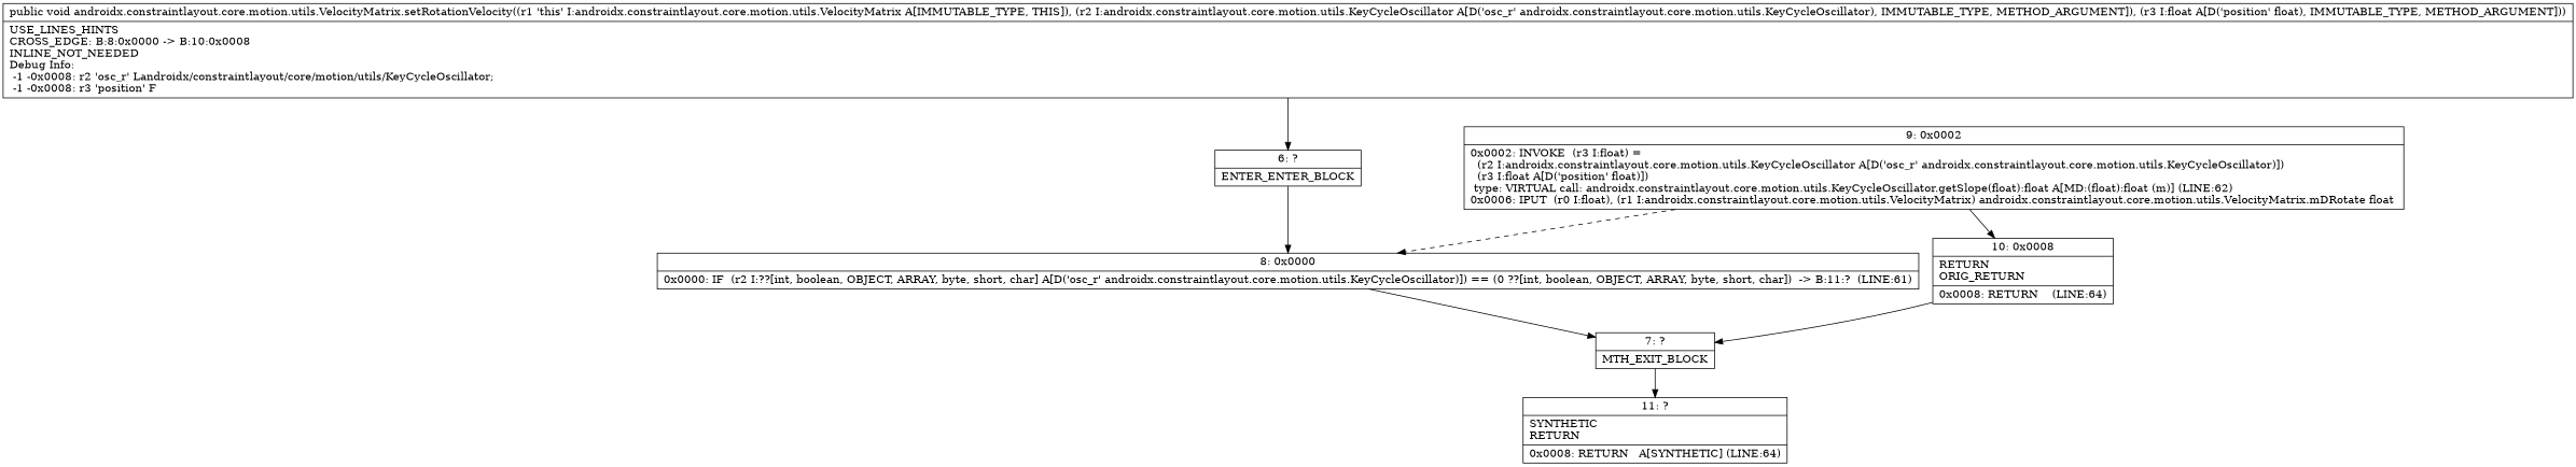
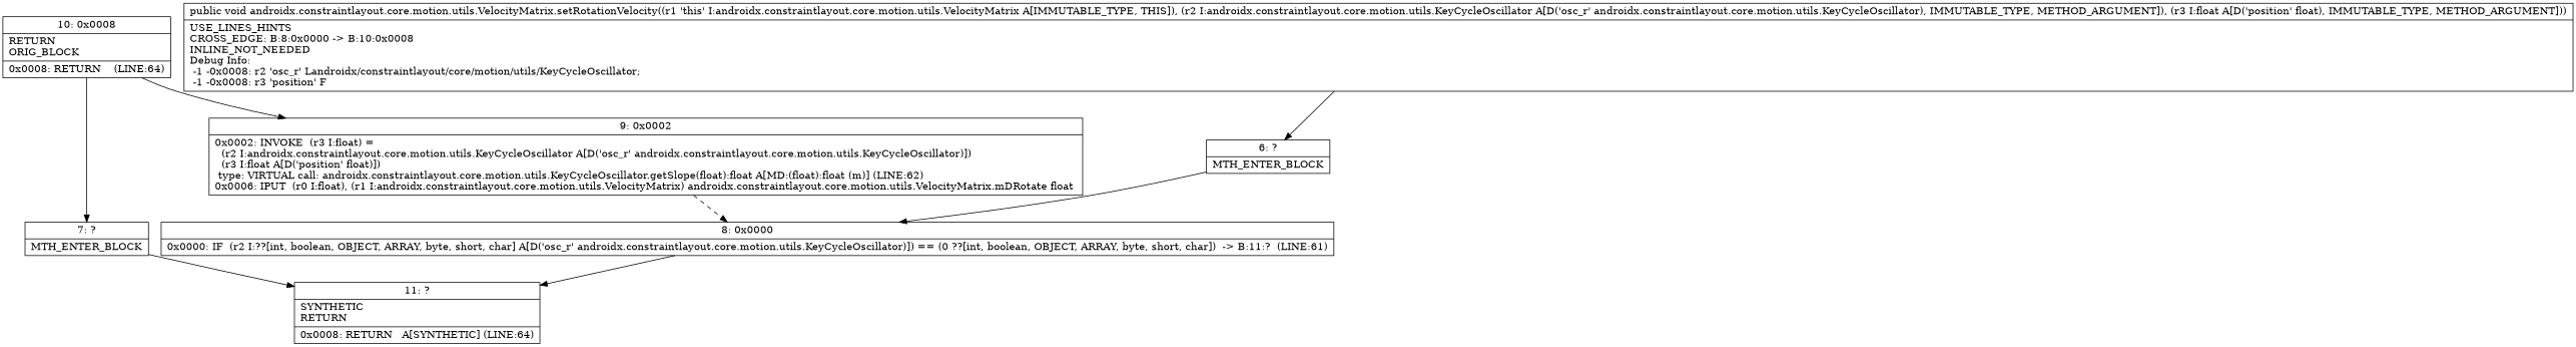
  digraph {
    node [shape=record]
-   n1 [label="{6\:\ ?|ENTER_ENTER_BLOCK\l}"]
+   n1 [label="{6\:\ ?|MTH_ENTER_BLOCK\l}"]
    n2 [label="{8\:\ 0x0000|0x0000: IF  (r2 I:??[int, boolean, OBJECT, ARRAY, byte, short, char] A[D('osc_r' androidx.constraintlayout.core.motion.utils.KeyCycleOscillator)]) == (0 ??[int, boolean, OBJECT, ARRAY, byte, short, char])  \-\> B:11:?  (LINE:61)\l}"]
    n3 [label="{11\:\ ?|SYNTHETIC\lRETURN\l|0x0008: RETURN   A[SYNTHETIC] (LINE:64)\l}"]
    n4 [label="{9\:\ 0x0002|0x0002: INVOKE  (r3 I:float) = \l  (r2 I:androidx.constraintlayout.core.motion.utils.KeyCycleOscillator A[D('osc_r' androidx.constraintlayout.core.motion.utils.KeyCycleOscillator)])\l  (r3 I:float A[D('position' float)])\l type: VIRTUAL call: androidx.constraintlayout.core.motion.utils.KeyCycleOscillator.getSlope(float):float A[MD:(float):float (m)] (LINE:62)\l0x0006: IPUT  (r0 I:float), (r1 I:androidx.constraintlayout.core.motion.utils.VelocityMatrix) androidx.constraintlayout.core.motion.utils.VelocityMatrix.mDRotate float \l}"]
-   n5 [label="{10\:\ 0x0008|RETURN\lORIG_RETURN\l|0x0008: RETURN    (LINE:64)\l}"]
-   n6 [label="{7\:\ ?|MTH_EXIT_BLOCK\l}"]
+   n5 [label="{10\:\ 0x0008|RETURN\lORIG_BLOCK\l|0x0008: RETURN    (LINE:64)\l}"]
+   n6 [label="{7\:\ ?|MTH_ENTER_BLOCK\l}"]
    n7 [label="{public void androidx.constraintlayout.core.motion.utils.VelocityMatrix.setRotationVelocity((r1 'this' I:androidx.constraintlayout.core.motion.utils.VelocityMatrix A[IMMUTABLE_TYPE, THIS]), (r2 I:androidx.constraintlayout.core.motion.utils.KeyCycleOscillator A[D('osc_r' androidx.constraintlayout.core.motion.utils.KeyCycleOscillator), IMMUTABLE_TYPE, METHOD_ARGUMENT]), (r3 I:float A[D('position' float), IMMUTABLE_TYPE, METHOD_ARGUMENT]))  | USE_LINES_HINTS\lCROSS_EDGE: B:8:0x0000 \-\> B:10:0x0008\lINLINE_NOT_NEEDED\lDebug Info:\l  \-1 \-0x0008: r2 'osc_r' Landroidx\/constraintlayout\/core\/motion\/utils\/KeyCycleOscillator;\l  \-1 \-0x0008: r3 'position' F\l}"]
    n1 -> n2
-   n2 -> n6
+   n2 -> n3
    n4 -> n2 [style=dashed]
-   n4 -> n5
+   n5 -> n4
    n5 -> n6
    n6 -> n3
    n7 -> n1
  }
